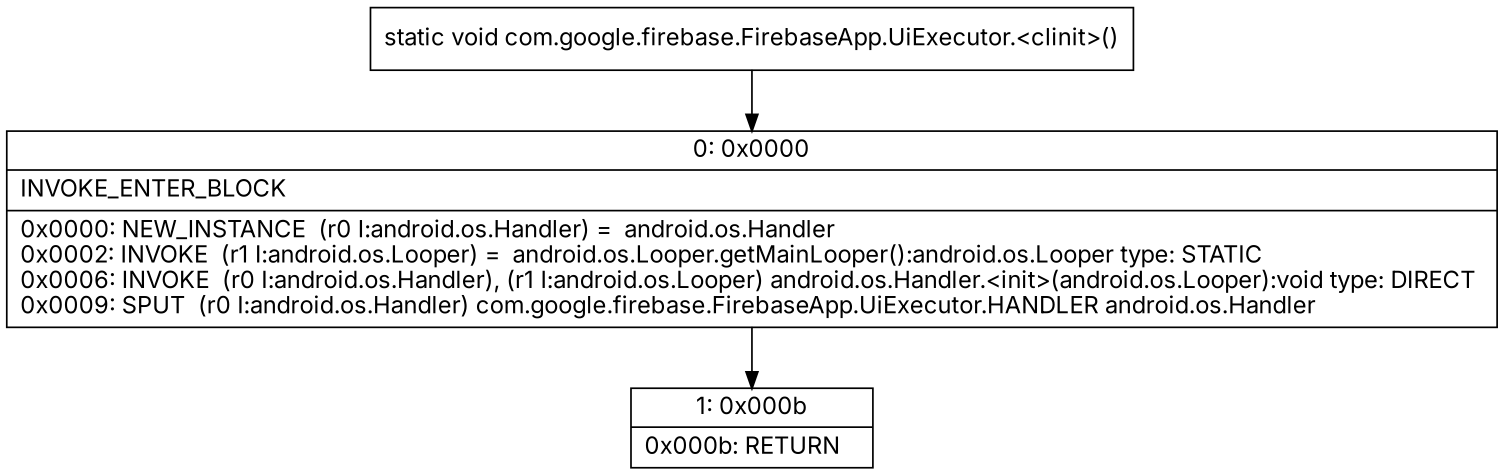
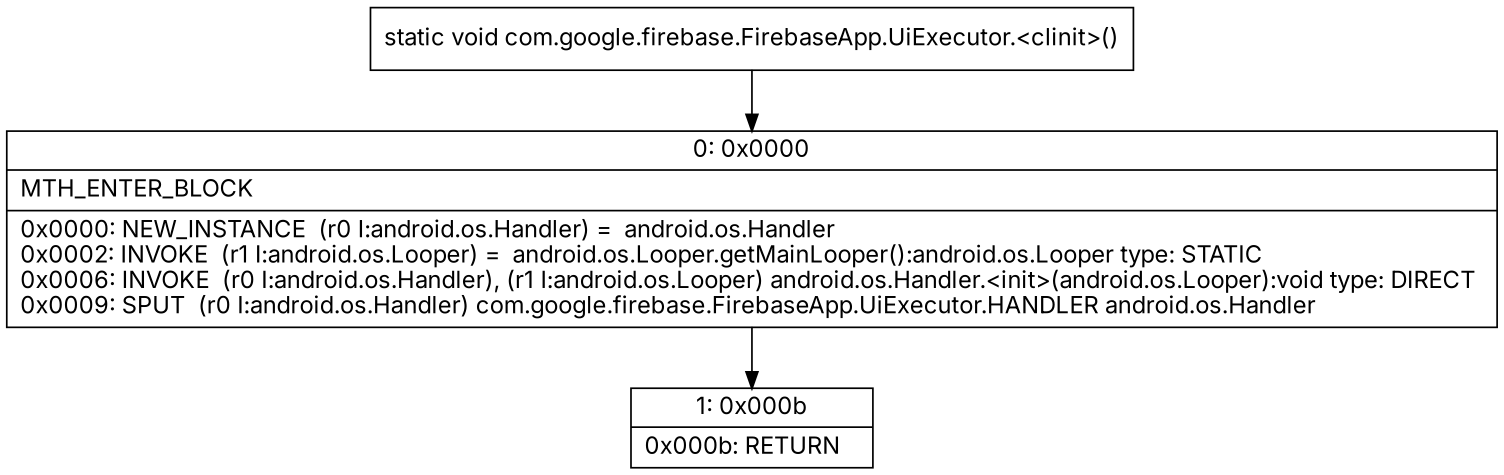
  digraph {
    fontname=Inter
    node [shape=record fontname=Inter]
    edge [fontname=Inter]
-   n1 [label="{0\:\ 0x0000|INVOKE_ENTER_BLOCK\l|0x0000: NEW_INSTANCE  (r0 I:android.os.Handler) =  android.os.Handler \l0x0002: INVOKE  (r1 I:android.os.Looper) =  android.os.Looper.getMainLooper():android.os.Looper type: STATIC \l0x0006: INVOKE  (r0 I:android.os.Handler), (r1 I:android.os.Looper) android.os.Handler.\<init\>(android.os.Looper):void type: DIRECT \l0x0009: SPUT  (r0 I:android.os.Handler) com.google.firebase.FirebaseApp.UiExecutor.HANDLER android.os.Handler \l}"]
+   n1 [label="{0\:\ 0x0000|MTH_ENTER_BLOCK\l|0x0000: NEW_INSTANCE  (r0 I:android.os.Handler) =  android.os.Handler \l0x0002: INVOKE  (r1 I:android.os.Looper) =  android.os.Looper.getMainLooper():android.os.Looper type: STATIC \l0x0006: INVOKE  (r0 I:android.os.Handler), (r1 I:android.os.Looper) android.os.Handler.\<init\>(android.os.Looper):void type: DIRECT \l0x0009: SPUT  (r0 I:android.os.Handler) com.google.firebase.FirebaseApp.UiExecutor.HANDLER android.os.Handler \l}"]
    n2 [label="{1\:\ 0x000b|0x000b: RETURN   \l}"]
    n3 [label="{static void com.google.firebase.FirebaseApp.UiExecutor.\<clinit\>() }"]
    n1 -> n2
    n3 -> n1
  }
